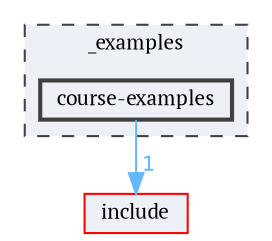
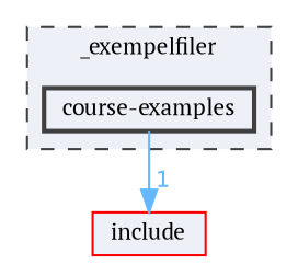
  digraph {
    compound=true
    fontname="PT Serif"
    node [fillcolor="#edf0f7" fontname="PT Serif" fontsize=10 shape=box]
    n1 [color=grey25 height=0.2 label="course-examples" style="filled,bold" width=0.4]
    n2 [color=red height=0.2 label=include style=filled width=0.4]
    subgraph cluster_1 {
      bgcolor="#edf0f7"
      fontsize=10
-     label=_examples
+     label=_exempelfiler
      pencolor=grey25
      style="filled,dashed"
      n1
    }
    n1 -> n2 [color=steelblue1 fontcolor=steelblue1 fontname="PT Serif" fontsize=10 headlabel=1 labeldistance=1.5 labelfontname=Helvetica labelfontsize=10]
  }
